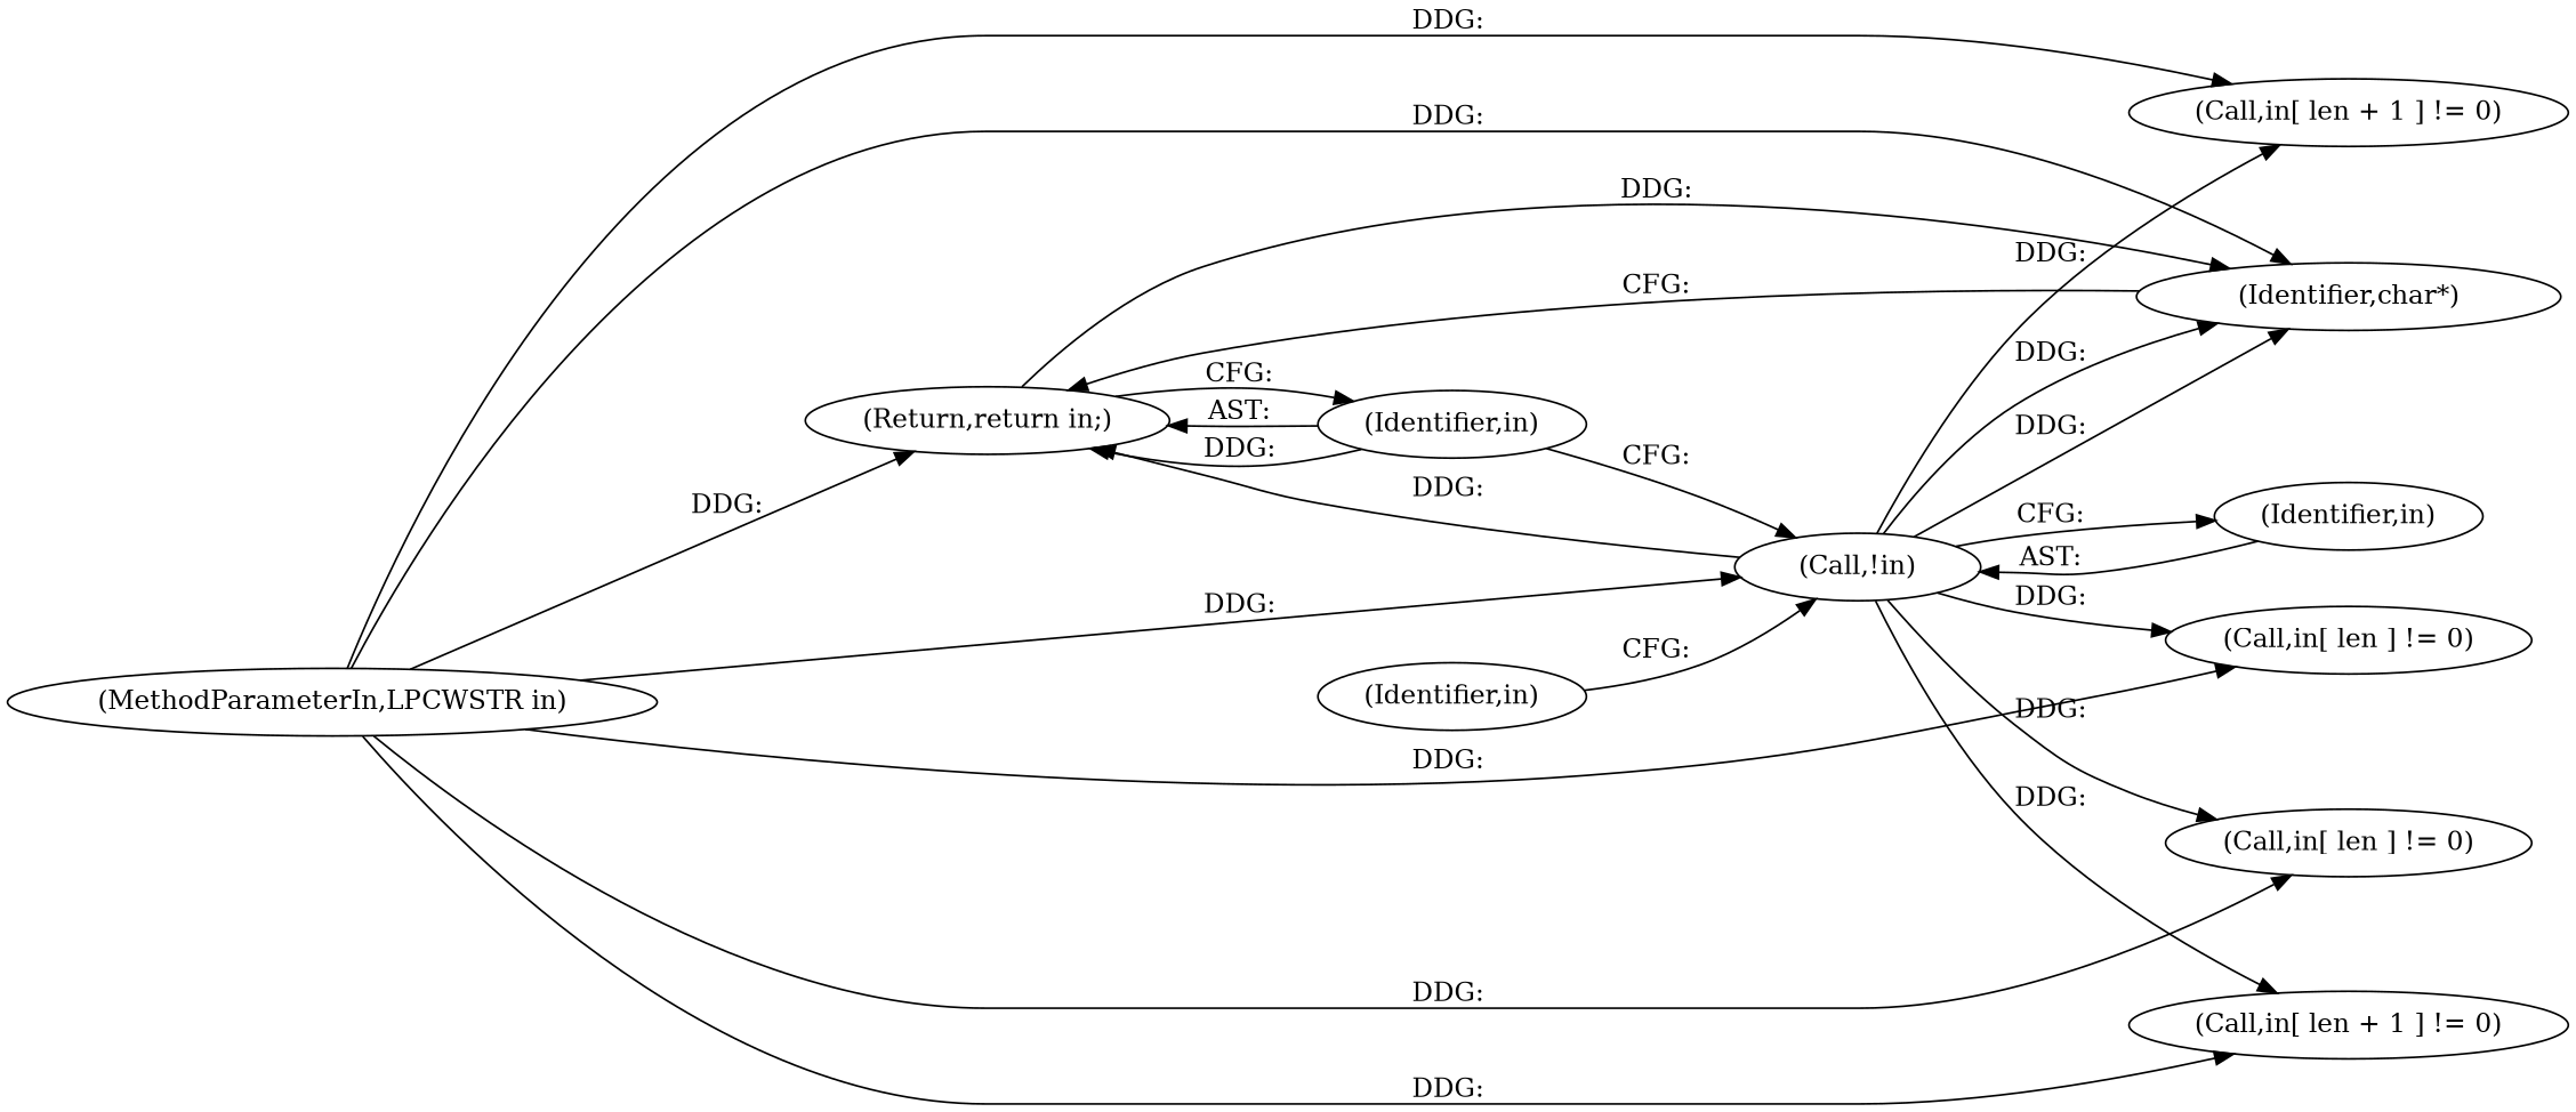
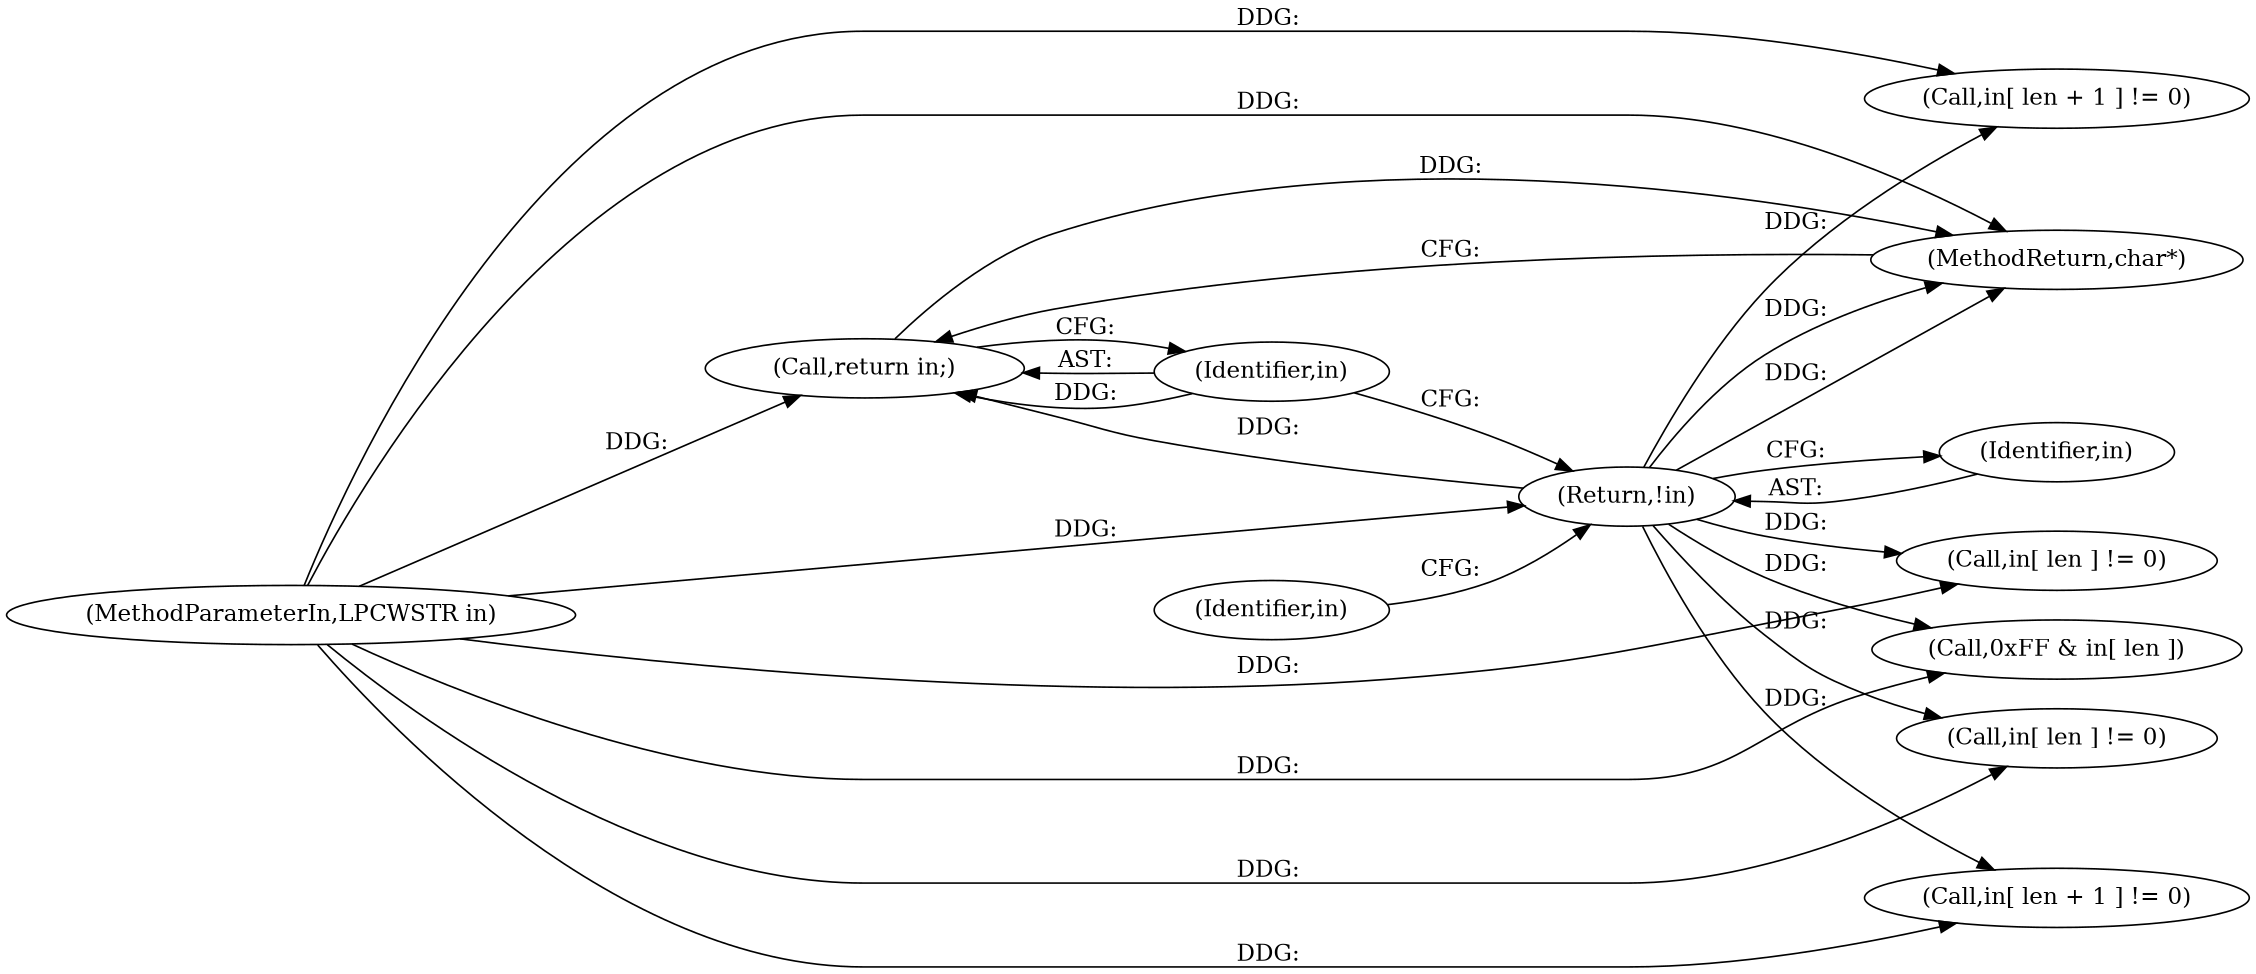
  digraph {
    rankdir=LR
-   n1 [label="(Return,return in;)"]
+   n1 [label="(Call,return in;)"]
    n2 [label="(Identifier,in)"]
-   n3 [label="(Identifier,char*)"]
-   n4 [label="(Call,!in)"]
+   n3 [label="(MethodReturn,char*)"]
+   n4 [label="(Return,!in)"]
    n5 [label="(Call,in[ len + 1 ] != 0)"]
    n6 [label="(Identifier,in)"]
    n7 [label="(Call,in[ len ] != 0)"]
+   n8 [label="(Call,0xFF & in[ len ])"]
    n9 [label="(Call,in[ len ] != 0)"]
    n10 [label="(Call,in[ len + 1 ] != 0)"]
    n11 [label="(MethodParameterIn,LPCWSTR in)"]
    n12 [label="(Identifier,in)"]
    n1 -> n2 [label="CFG: "]
    n1 -> n3 [label="DDG: "]
    n2 -> n1 [label="AST: "]
    n2 -> n1 [label="DDG: "]
    n2 -> n4 [label="CFG: "]
    n3 -> n1 [label="CFG: "]
    n4 -> n1 [label="DDG: "]
    n4 -> n3 [label="DDG: "]
    n4 -> n3 [label="DDG: "]
    n4 -> n5 [label="DDG: "]
    n4 -> n6 [label="CFG: "]
    n4 -> n7 [label="DDG: "]
+   n4 -> n8 [label="DDG: "]
    n4 -> n9 [label="DDG: "]
    n4 -> n10 [label="DDG: "]
    n6 -> n4 [label="AST: "]
    n11 -> n1 [label="DDG: "]
    n11 -> n3 [label="DDG: "]
    n11 -> n4 [label="DDG: "]
    n11 -> n5 [label="DDG: "]
    n11 -> n7 [label="DDG: "]
+   n11 -> n8 [label="DDG: "]
    n11 -> n9 [label="DDG: "]
    n11 -> n10 [label="DDG: "]
    n12 -> n4 [label="CFG: "]
  }
